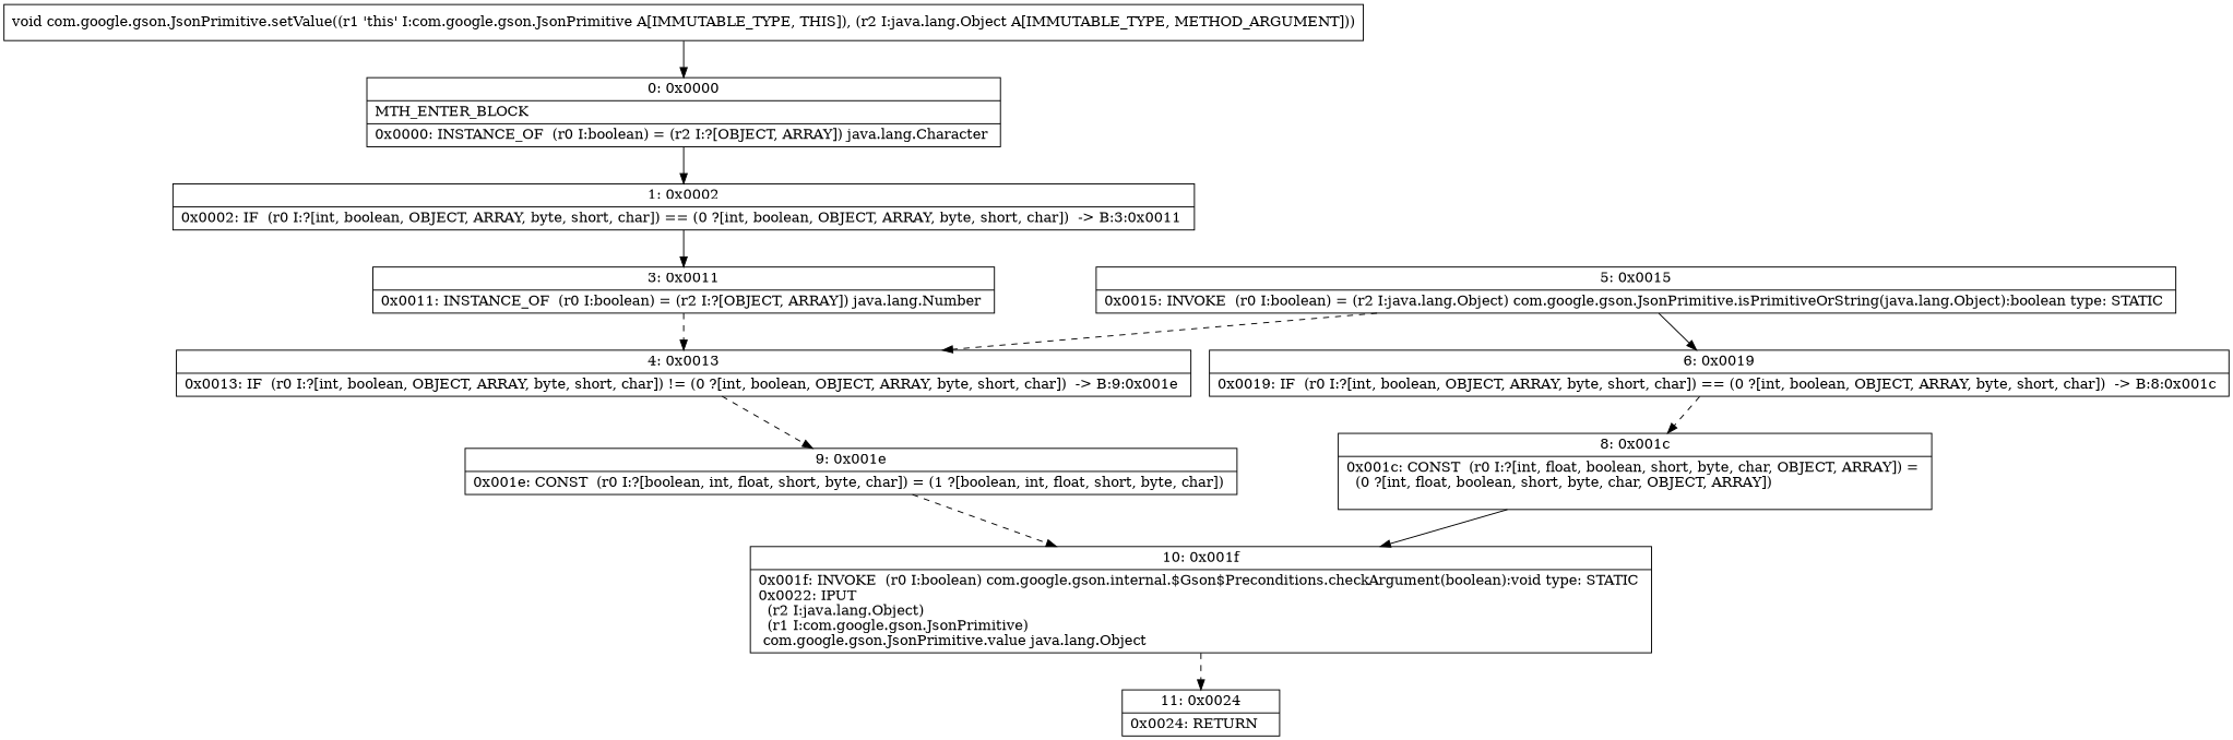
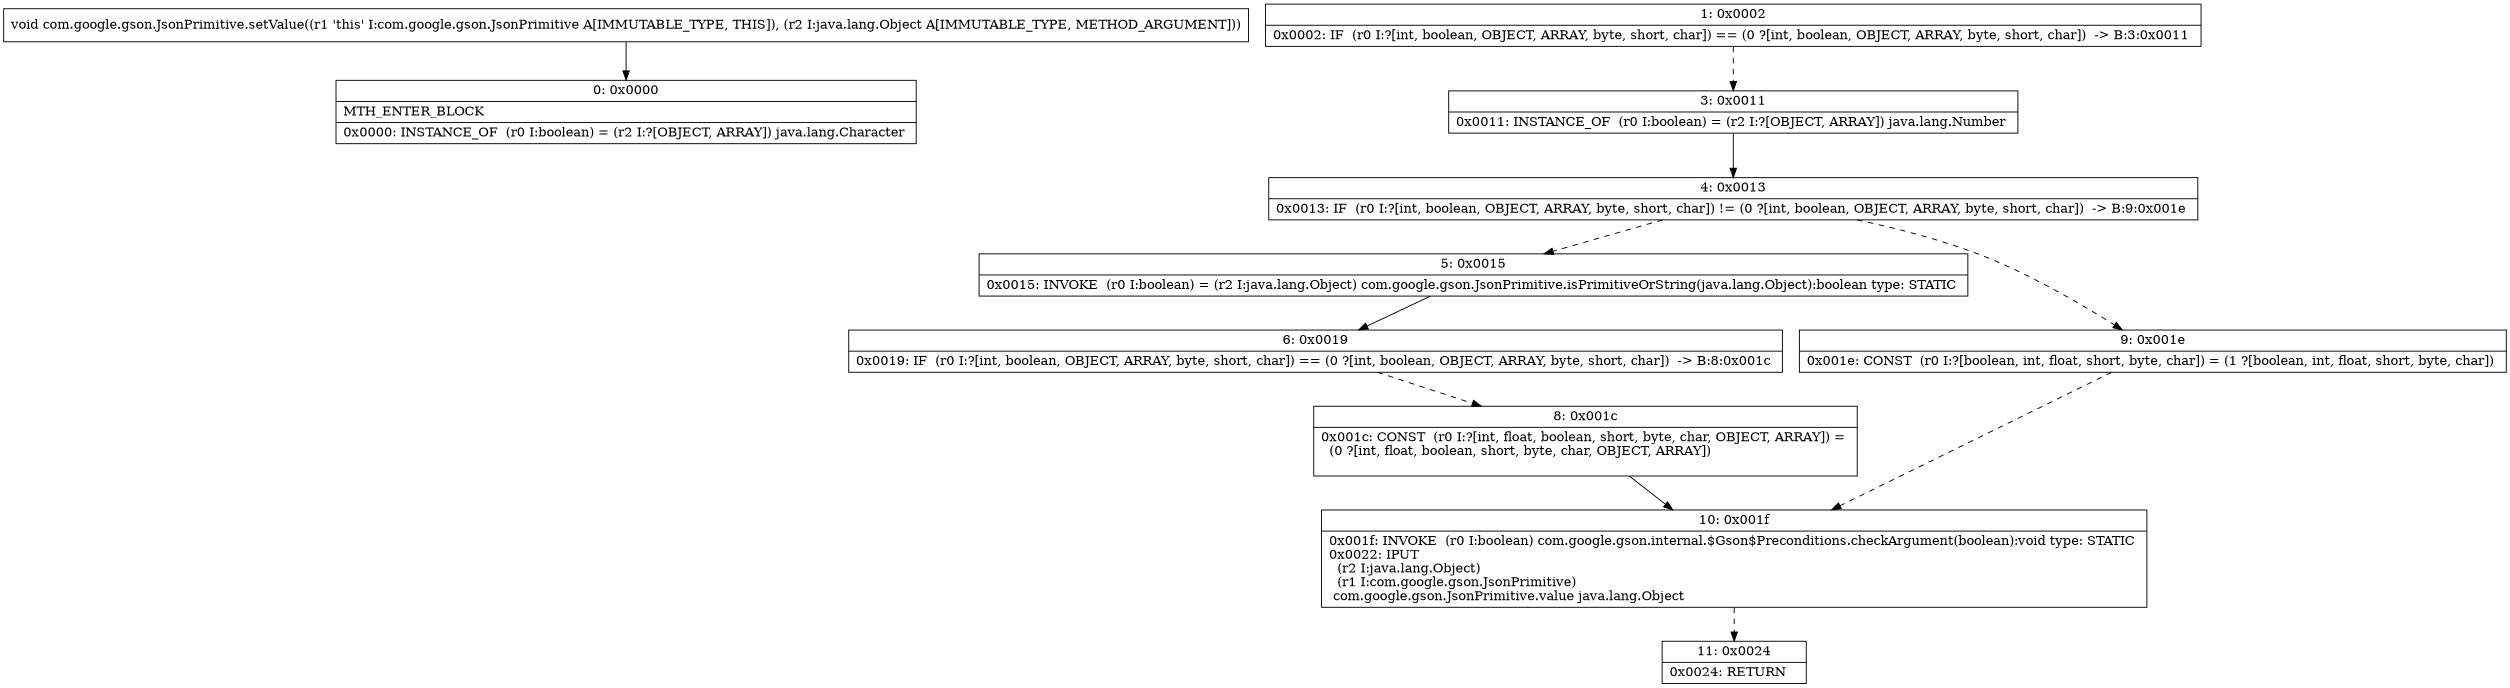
  digraph {
    node [shape=record]
    n1 [label="{0\:\ 0x0000|MTH_ENTER_BLOCK\l|0x0000: INSTANCE_OF  (r0 I:boolean) = (r2 I:?[OBJECT, ARRAY]) java.lang.Character \l}"]
    n2 [label="{1\:\ 0x0002|0x0002: IF  (r0 I:?[int, boolean, OBJECT, ARRAY, byte, short, char]) == (0 ?[int, boolean, OBJECT, ARRAY, byte, short, char])  \-\> B:3:0x0011 \l}"]
    n3 [label="{3\:\ 0x0011|0x0011: INSTANCE_OF  (r0 I:boolean) = (r2 I:?[OBJECT, ARRAY]) java.lang.Number \l}"]
    n4 [label="{4\:\ 0x0013|0x0013: IF  (r0 I:?[int, boolean, OBJECT, ARRAY, byte, short, char]) != (0 ?[int, boolean, OBJECT, ARRAY, byte, short, char])  \-\> B:9:0x001e \l}"]
    n5 [label="{11\:\ 0x0024|0x0024: RETURN   \l}"]
    n6 [label="{5\:\ 0x0015|0x0015: INVOKE  (r0 I:boolean) = (r2 I:java.lang.Object) com.google.gson.JsonPrimitive.isPrimitiveOrString(java.lang.Object):boolean type: STATIC \l}"]
    n7 [label="{9\:\ 0x001e|0x001e: CONST  (r0 I:?[boolean, int, float, short, byte, char]) = (1 ?[boolean, int, float, short, byte, char]) \l}"]
    n8 [label="{6\:\ 0x0019|0x0019: IF  (r0 I:?[int, boolean, OBJECT, ARRAY, byte, short, char]) == (0 ?[int, boolean, OBJECT, ARRAY, byte, short, char])  \-\> B:8:0x001c \l}"]
    n9 [label="{10\:\ 0x001f|0x001f: INVOKE  (r0 I:boolean) com.google.gson.internal.$Gson$Preconditions.checkArgument(boolean):void type: STATIC \l0x0022: IPUT  \l  (r2 I:java.lang.Object)\l  (r1 I:com.google.gson.JsonPrimitive)\l com.google.gson.JsonPrimitive.value java.lang.Object \l}"]
    n10 [label="{8\:\ 0x001c|0x001c: CONST  (r0 I:?[int, float, boolean, short, byte, char, OBJECT, ARRAY]) = \l  (0 ?[int, float, boolean, short, byte, char, OBJECT, ARRAY])\l \l}"]
    n11 [label="{void com.google.gson.JsonPrimitive.setValue((r1 'this' I:com.google.gson.JsonPrimitive A[IMMUTABLE_TYPE, THIS]), (r2 I:java.lang.Object A[IMMUTABLE_TYPE, METHOD_ARGUMENT])) }"]
-   n1 -> n2
-   n2 -> n3
-   n3 -> n4 [style=dashed]
-   n6 -> n4 [style=dashed]
+   n2 -> n3 [style=dashed]
+   n3 -> n4
+   n4 -> n6 [style=dashed]
    n4 -> n7 [style=dashed]
    n6 -> n8
    n7 -> n9 [style=dashed]
    n8 -> n10 [style=dashed]
    n9 -> n5 [style=dashed]
    n10 -> n9
    n11 -> n1
  }
